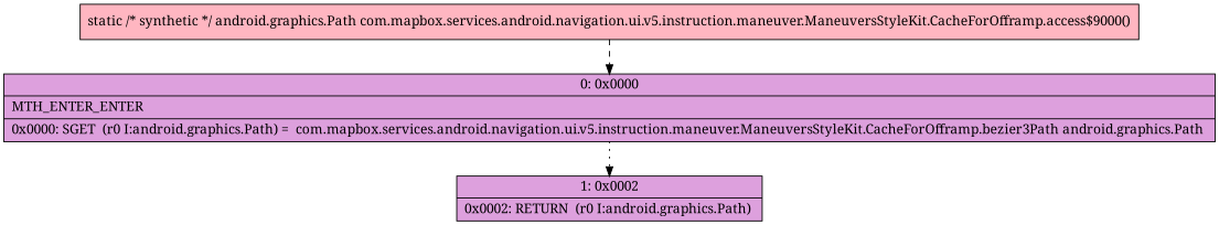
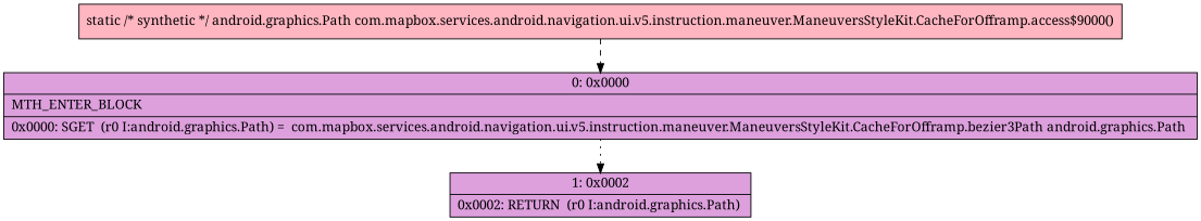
  digraph {
    fontname="Noto Serif"
    node [shape=record style=filled fillcolor=plum fontname="Noto Serif"]
    edge [fontname="Noto Serif"]
-   n1 [label="{0\:\ 0x0000|MTH_ENTER_ENTER\l|0x0000: SGET  (r0 I:android.graphics.Path) =  com.mapbox.services.android.navigation.ui.v5.instruction.maneuver.ManeuversStyleKit.CacheForOfframp.bezier3Path android.graphics.Path \l}"]
+   n1 [label="{0\:\ 0x0000|MTH_ENTER_BLOCK\l|0x0000: SGET  (r0 I:android.graphics.Path) =  com.mapbox.services.android.navigation.ui.v5.instruction.maneuver.ManeuversStyleKit.CacheForOfframp.bezier3Path android.graphics.Path \l}"]
    n2 [label="{1\:\ 0x0002|0x0002: RETURN  (r0 I:android.graphics.Path) \l}"]
    n3 [label="{static \/* synthetic *\/ android.graphics.Path com.mapbox.services.android.navigation.ui.v5.instruction.maneuver.ManeuversStyleKit.CacheForOfframp.access$9000() }" fillcolor=lightpink]
    n1 -> n2 [style=dotted]
    n3 -> n1 [style=dashed]
  }
